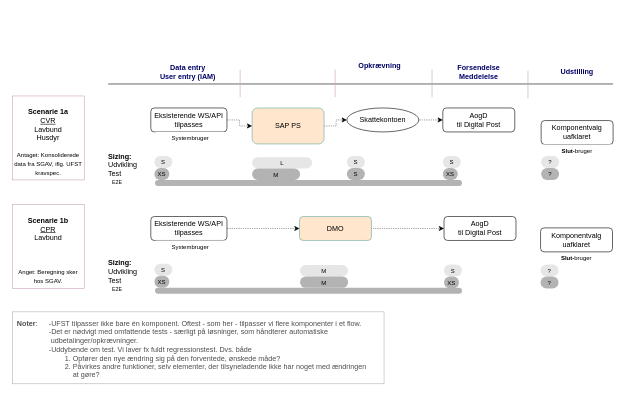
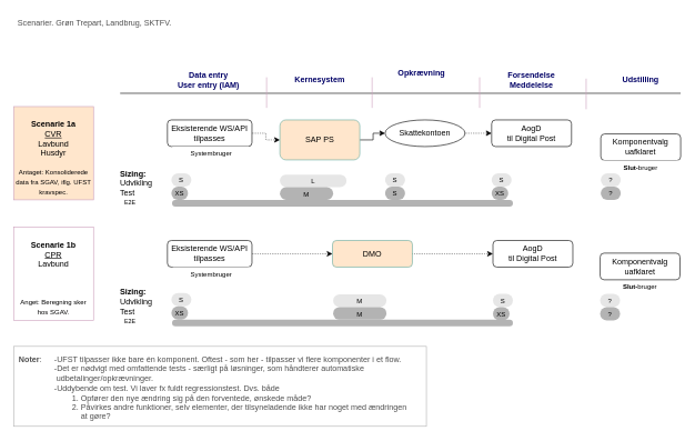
  <mxCell id="0" />
  <mxCell id="1" parent="0" />
  <mxCell id="2" value="Data entry&lt;div&gt;User entry (IAM)&lt;/div&gt;" style="rounded=0;whiteSpace=wrap;html=1;fillColor=none;strokeColor=none;shadow=0;glass=0;fontColor=#000066;fontStyle=1;" parent="1" vertex="1"><mxGeometry x="253" y="99" width="120" height="40" as="geometry" /></mxCell>
+ <mxCell id="3" value="Kernesystem" style="rounded=0;whiteSpace=wrap;html=1;fillColor=none;strokeColor=none;shadow=0;glass=0;fontColor=#000066;fontStyle=1;" parent="1" vertex="1"><mxGeometry x="420" y="99" width="120" height="40" as="geometry" /></mxCell>
  <mxCell id="4" value="Opkrævning" style="rounded=0;whiteSpace=wrap;html=1;fillColor=none;strokeColor=none;shadow=0;glass=0;fontColor=#000066;fontStyle=1;" parent="1" vertex="1"><mxGeometry x="573" y="89" width="120" height="40" as="geometry" /></mxCell>
  <mxCell id="5" value="Forsendelse&lt;div&gt;Meddelelse&lt;/div&gt;" style="rounded=0;whiteSpace=wrap;html=1;fillColor=none;strokeColor=none;shadow=0;glass=0;fontColor=#000066;fontStyle=1;" parent="1" vertex="1"><mxGeometry x="738" y="99" width="120" height="40" as="geometry" /></mxCell>
  <mxCell id="6" style="edgeStyle=orthogonalEdgeStyle;rounded=0;orthogonalLoop=1;jettySize=auto;html=1;entryX=0;entryY=0.5;entryDx=0;entryDy=0;strokeWidth=1;strokeColor=#000000;dashed=1;dashPattern=1 2;" parent="1" source="7" target="9" edge="1"><mxGeometry relative="1" as="geometry" /></mxCell>
  <mxCell id="7" value="Eksisterende WS/API tilpasses" style="rounded=1;whiteSpace=wrap;html=1;" parent="1" vertex="1"><mxGeometry x="251" y="179" width="127" height="40" as="geometry" /></mxCell>
- <mxCell id="8" style="edgeStyle=orthogonalEdgeStyle;rounded=0;orthogonalLoop=1;jettySize=auto;html=1;entryX=0;entryY=0.5;entryDx=0;entryDy=0;strokeWidth=1;strokeColor=#000000;dashed=1;dashPattern=1 2;" parent="1" source="9" target="12" edge="1"><mxGeometry relative="1" as="geometry" /></mxCell>
+ <mxCell id="8" style="edgeStyle=orthogonalEdgeStyle;rounded=0;orthogonalLoop=1;jettySize=auto;html=1;entryX=0;entryY=0.5;entryDx=0;entryDy=0;strokeWidth=1;strokeColor=#000000;dashed=0;dashPattern=1 2;" parent="1" source="9" target="12" edge="1"><mxGeometry relative="1" as="geometry" /></mxCell>
  <mxCell id="9" value="SAP PS" style="rounded=1;whiteSpace=wrap;html=1;fillColor=#ffe6cc;strokeColor=#67AB9F;" parent="1" vertex="1"><mxGeometry x="420" y="179" width="120" height="60" as="geometry" /></mxCell>
  <mxCell id="10" value="Udstilling" style="rounded=0;whiteSpace=wrap;html=1;fillColor=none;strokeColor=none;shadow=0;glass=0;fontColor=#000066;fontStyle=1;" parent="1" vertex="1"><mxGeometry x="902" y="99" width="120" height="40" as="geometry" /></mxCell>
  <mxCell id="11" style="edgeStyle=orthogonalEdgeStyle;rounded=0;orthogonalLoop=1;jettySize=auto;html=1;entryX=0;entryY=0.5;entryDx=0;entryDy=0;strokeWidth=1;strokeColor=#000000;dashed=1;dashPattern=1 2;" parent="1" source="12" target="13" edge="1"><mxGeometry relative="1" as="geometry" /></mxCell>
  <mxCell id="12" value="Skattekontoen" style="ellipse;whiteSpace=wrap;html=1;" parent="1" vertex="1"><mxGeometry x="578" y="179" width="120" height="40" as="geometry" /></mxCell>
  <mxCell id="13" value="AogD&lt;div&gt;til Digital Post&lt;/div&gt;" style="rounded=1;whiteSpace=wrap;html=1;" parent="1" vertex="1"><mxGeometry x="738" y="179" width="120" height="40" as="geometry" /></mxCell>
  <mxCell id="14" value="Komponentvalg&lt;div&gt;uafklaret&lt;/div&gt;" style="rounded=1;whiteSpace=wrap;html=1;" parent="1" vertex="1"><mxGeometry x="902" y="200" width="120" height="40" as="geometry" /></mxCell>
  <mxCell id="15" value="&lt;div&gt;&lt;b&gt;&lt;br&gt;&lt;/b&gt;&lt;/div&gt;&lt;b&gt;&lt;div&gt;&lt;br&gt;&lt;/div&gt;Scenarie 1b&lt;/b&gt;&lt;div&gt;&lt;u&gt;CPR&lt;/u&gt;&lt;/div&gt;&lt;div&gt;Lavbund&lt;/div&gt;&lt;div&gt;&lt;br&gt;&lt;/div&gt;&lt;div&gt;&lt;br&gt;&lt;/div&gt;&lt;div&gt;&lt;br&gt;&lt;/div&gt;&lt;div&gt;&lt;font style=&quot;font-size: 10px;&quot;&gt;Anget: Beregning sker hos SGAV.&lt;/font&gt;&lt;/div&gt;&lt;div&gt;&lt;br&gt;&lt;/div&gt;" style="rounded=0;whiteSpace=wrap;html=1;strokeWidth=1;strokeColor=#CDA2BE;spacing=4;" parent="1" vertex="1"><mxGeometry x="20" y="340" width="120" height="140" as="geometry" /></mxCell>
  <mxCell id="16" style="edgeStyle=orthogonalEdgeStyle;rounded=0;orthogonalLoop=1;jettySize=auto;html=1;strokeWidth=1;strokeColor=#000000;dashed=1;dashPattern=1 2;" parent="1" source="17" target="19" edge="1"><mxGeometry relative="1" as="geometry" /></mxCell>
  <mxCell id="17" value="Eksisterende WS/API tilpasses" style="rounded=1;whiteSpace=wrap;html=1;" parent="1" vertex="1"><mxGeometry x="251" y="360" width="127" height="40" as="geometry" /></mxCell>
  <mxCell id="18" style="edgeStyle=orthogonalEdgeStyle;rounded=0;orthogonalLoop=1;jettySize=auto;html=1;entryX=0;entryY=0.5;entryDx=0;entryDy=0;strokeWidth=1;strokeColor=#000000;dashed=1;dashPattern=1 2;" parent="1" source="19" target="20" edge="1"><mxGeometry relative="1" as="geometry" /></mxCell>
  <mxCell id="19" value="DMO" style="rounded=1;whiteSpace=wrap;html=1;fillColor=#ffe6cc;strokeColor=#67AB9F;" parent="1" vertex="1"><mxGeometry x="499" y="360" width="120" height="40" as="geometry" /></mxCell>
  <mxCell id="20" value="AogD&lt;div&gt;til Digital Post&lt;/div&gt;" style="rounded=1;whiteSpace=wrap;html=1;" parent="1" vertex="1"><mxGeometry x="740" y="360" width="120" height="40" as="geometry" /></mxCell>
  <mxCell id="21" value="&lt;font style=&quot;font-size: 10px;&quot;&gt;&lt;b&gt;Slut-&lt;/b&gt;bruger&lt;/font&gt;" style="rounded=1;whiteSpace=wrap;html=1;fontSize=9;strokeColor=none;" parent="1" vertex="1"><mxGeometry x="902" y="240" width="120" height="20" as="geometry" /></mxCell>
  <mxCell id="22" value="&lt;font style=&quot;font-size: 10px;&quot;&gt;Systembruger&lt;/font&gt;" style="rounded=1;whiteSpace=wrap;html=1;fontSize=9;strokeColor=none;" parent="1" vertex="1"><mxGeometry x="257" y="219" width="120" height="20" as="geometry" /></mxCell>
  <mxCell id="23" value="&lt;font style=&quot;font-size: 10px;&quot;&gt;Systembruger&lt;/font&gt;" style="rounded=1;whiteSpace=wrap;html=1;fontSize=9;strokeColor=none;" parent="1" vertex="1"><mxGeometry x="257" y="400" width="120" height="20" as="geometry" /></mxCell>
  <mxCell id="24" value="&lt;font style=&quot;font-size: 10px;&quot;&gt;&lt;b&gt;Slut-&lt;/b&gt;bruger&lt;/font&gt;" style="rounded=1;whiteSpace=wrap;html=1;fontSize=9;strokeColor=none;" parent="1" vertex="1"><mxGeometry x="901" y="419" width="120" height="20" as="geometry" /></mxCell>
  <mxCell id="25" value="Komponentvalg&lt;div&gt;uafklaret&lt;/div&gt;" style="rounded=1;whiteSpace=wrap;html=1;" parent="1" vertex="1"><mxGeometry x="901" y="379" width="120" height="40" as="geometry" /></mxCell>
  <mxCell id="26" value="S" style="rounded=1;whiteSpace=wrap;html=1;arcSize=50;fontSize=10;fillColor=#E6E6E6;strokeColor=none;" parent="1" vertex="1"><mxGeometry x="257" y="259" width="30" height="20" as="geometry" /></mxCell>
  <mxCell id="27" value="L" style="rounded=1;whiteSpace=wrap;html=1;arcSize=50;fontSize=10;fillColor=#E6E6E6;strokeColor=none;" parent="1" vertex="1"><mxGeometry x="420" y="261" width="100" height="19" as="geometry" /></mxCell>
  <mxCell id="28" value="S" style="rounded=1;whiteSpace=wrap;html=1;arcSize=50;fontSize=10;fillColor=#E6E6E6;strokeColor=none;" parent="1" vertex="1"><mxGeometry x="578" y="259" width="30" height="20" as="geometry" /></mxCell>
  <mxCell id="29" value="S" style="rounded=1;whiteSpace=wrap;html=1;arcSize=50;fontSize=10;fillColor=#E6E6E6;strokeColor=none;" parent="1" vertex="1"><mxGeometry x="738" y="259" width="30" height="20" as="geometry" /></mxCell>
  <mxCell id="30" value="S" style="rounded=1;whiteSpace=wrap;html=1;arcSize=50;fontSize=10;fillColor=#E6E6E6;strokeColor=none;" parent="1" vertex="1"><mxGeometry x="257" y="439" width="30" height="20" as="geometry" /></mxCell>
  <mxCell id="31" value="M" style="rounded=1;whiteSpace=wrap;html=1;arcSize=50;fontSize=10;fillColor=#E6E6E6;strokeColor=none;" parent="1" vertex="1"><mxGeometry x="500" y="441" width="80" height="19" as="geometry" /></mxCell>
  <mxCell id="32" value="S" style="rounded=1;whiteSpace=wrap;html=1;arcSize=50;fontSize=10;fillColor=#E6E6E6;strokeColor=none;" parent="1" vertex="1"><mxGeometry x="740" y="440" width="30" height="20" as="geometry" /></mxCell>
  <mxCell id="33" value="?" style="rounded=1;whiteSpace=wrap;html=1;arcSize=50;fontSize=10;fillColor=#E6E6E6;strokeColor=none;" parent="1" vertex="1"><mxGeometry x="902" y="259" width="30" height="20" as="geometry" /></mxCell>
  <mxCell id="34" value="?" style="rounded=1;whiteSpace=wrap;html=1;arcSize=50;fontSize=10;fillColor=#E6E6E6;strokeColor=none;" parent="1" vertex="1"><mxGeometry x="901" y="440" width="30" height="20" as="geometry" /></mxCell>
  <mxCell id="35" value="XS" style="rounded=1;whiteSpace=wrap;html=1;arcSize=50;fontSize=10;fillColor=#B3B3B3;strokeColor=none;" parent="1" vertex="1"><mxGeometry x="257" y="279" width="25" height="20" as="geometry" /></mxCell>
  <mxCell id="36" value="XS" style="rounded=1;whiteSpace=wrap;html=1;arcSize=50;fontSize=10;fillColor=#B3B3B3;strokeColor=none;" parent="1" vertex="1"><mxGeometry x="257" y="459" width="25" height="20" as="geometry" /></mxCell>
  <mxCell id="37" value="M" style="rounded=1;whiteSpace=wrap;html=1;arcSize=50;fontSize=10;fillColor=#B3B3B3;strokeColor=none;" parent="1" vertex="1"><mxGeometry x="500" y="460" width="80" height="19" as="geometry" /></mxCell>
  <mxCell id="38" value="M" style="rounded=1;whiteSpace=wrap;html=1;arcSize=50;fontSize=10;fillColor=#B3B3B3;strokeColor=none;" parent="1" vertex="1"><mxGeometry x="420" y="280" width="80" height="19" as="geometry" /></mxCell>
  <mxCell id="39" value="S" style="rounded=1;whiteSpace=wrap;html=1;arcSize=50;fontSize=10;fillColor=#B3B3B3;strokeColor=none;" parent="1" vertex="1"><mxGeometry x="578" y="279" width="30" height="20" as="geometry" /></mxCell>
  <mxCell id="40" value="XS" style="rounded=1;whiteSpace=wrap;html=1;arcSize=50;fontSize=10;fillColor=#B3B3B3;strokeColor=none;" parent="1" vertex="1"><mxGeometry x="738" y="279" width="25" height="20" as="geometry" /></mxCell>
  <mxCell id="41" value="XS" style="rounded=1;whiteSpace=wrap;html=1;arcSize=50;fontSize=10;fillColor=#B3B3B3;strokeColor=none;" parent="1" vertex="1"><mxGeometry x="740" y="460" width="25" height="20" as="geometry" /></mxCell>
  <mxCell id="42" value="?" style="rounded=1;whiteSpace=wrap;html=1;arcSize=50;fontSize=10;fillColor=#B3B3B3;strokeColor=none;" parent="1" vertex="1"><mxGeometry x="902" y="279" width="30" height="20" as="geometry" /></mxCell>
  <mxCell id="43" value="?" style="rounded=1;whiteSpace=wrap;html=1;arcSize=50;fontSize=10;fillColor=#B3B3B3;strokeColor=none;" parent="1" vertex="1"><mxGeometry x="901" y="460" width="30" height="20" as="geometry" /></mxCell>
- <mxCell id="44" value="&lt;div&gt;&lt;b&gt;&lt;br&gt;&lt;/b&gt;&lt;/div&gt;&lt;b&gt;Scenarie 1a&lt;/b&gt;&lt;div&gt;&lt;u&gt;CVR&lt;/u&gt;&lt;/div&gt;&lt;div&gt;Lavbund&lt;/div&gt;&lt;div&gt;Husdyr&lt;/div&gt;&lt;div&gt;&lt;br&gt;&lt;/div&gt;&lt;div&gt;&lt;font style=&quot;font-size: 10px;&quot;&gt;Antaget: Konsoliderede data fra SGAV, iflg. UFST kravspec.&lt;/font&gt;&lt;/div&gt;" style="rounded=0;whiteSpace=wrap;html=1;spacing=4;strokeWidth=1;strokeColor=#CDA2BE;" parent="1" vertex="1"><mxGeometry x="20" y="159" width="120" height="140" as="geometry" /></mxCell>
+ <mxCell id="44" value="&lt;div&gt;&lt;b&gt;&lt;br&gt;&lt;/b&gt;&lt;/div&gt;&lt;b&gt;Scenarie 1a&lt;/b&gt;&lt;div&gt;&lt;u&gt;CVR&lt;/u&gt;&lt;/div&gt;&lt;div&gt;Lavbund&lt;/div&gt;&lt;div&gt;Husdyr&lt;/div&gt;&lt;div&gt;&lt;br&gt;&lt;/div&gt;&lt;div&gt;&lt;font style=&quot;font-size: 10px;&quot;&gt;Antaget: Konsoliderede data fra SGAV, iflg. UFST kravspec.&lt;/font&gt;&lt;/div&gt;" style="rounded=0;whiteSpace=wrap;html=1;spacing=4;strokeWidth=1;strokeColor=#CDA2BE;fillColor=#ffe6cc;" parent="1" vertex="1"><mxGeometry x="20" y="159" width="120" height="140" as="geometry" /></mxCell>
  <mxCell id="45" value="&lt;div&gt;&lt;font style=&quot;color: rgb(77, 77, 77);&quot; face=&quot;Helvetica&quot;&gt;&lt;b&gt;Noter&lt;/b&gt;:&lt;span style=&quot;white-space: pre;&quot;&gt;&#09;&lt;/span&gt;-UFST tilpasser ikke bare én komponent. Oftest - som her - tilpasser vi flere komponenter i et flow.&lt;/font&gt;&lt;/div&gt;&lt;div&gt;&lt;font style=&quot;color: rgb(77, 77, 77);&quot; face=&quot;Helvetica&quot;&gt;&lt;span style=&quot;white-space: pre;&quot;&gt;&#09;&lt;/span&gt;&lt;span style=&quot;white-space: pre;&quot;&gt;&#09;&lt;/span&gt;-Det er nødvigt med omfattende tests - særligt på løsninger, som håndterer automatiske &lt;span style=&quot;white-space: pre;&quot;&gt;&#09;&lt;/span&gt;&lt;span style=&quot;white-space: pre;&quot;&gt;&#09;&lt;/span&gt;&amp;nbsp;udbetalinger/opkrævninger.&lt;/font&gt;&lt;/div&gt;&lt;div&gt;&lt;font style=&quot;color: rgb(77, 77, 77);&quot; face=&quot;Helvetica&quot;&gt;&lt;span style=&quot;white-space: pre;&quot;&gt;&#09;&lt;/span&gt;&lt;span style=&quot;white-space: pre;&quot;&gt;&#09;&lt;/span&gt;-Uddybende om test. Vi laver fx fuldt regressionstest. Dvs. både&lt;/font&gt;&lt;/div&gt;&lt;div&gt;&lt;span style=&quot;background-color: initial;&quot;&gt;&lt;font style=&quot;color: rgb(77, 77, 77);&quot;&gt;&lt;span style=&quot;white-space: pre;&quot;&gt;&#09;&lt;/span&gt;&lt;span style=&quot;white-space: pre;&quot;&gt;&#09;&lt;/span&gt;&lt;span style=&quot;white-space: pre;&quot;&gt;&#09;&lt;/span&gt;1. Opfører den nye ændring sig på den forventede, ønskede måde?&lt;/font&gt;&lt;/span&gt;&lt;/div&gt;&lt;div&gt;&lt;span style=&quot;background-color: initial;&quot;&gt;&lt;font style=&quot;color: rgb(77, 77, 77);&quot;&gt;&lt;span style=&quot;white-space: pre;&quot;&gt;&#09;&lt;/span&gt;&lt;span style=&quot;white-space: pre;&quot;&gt;&#09;&lt;/span&gt;&lt;span style=&quot;white-space: pre;&quot;&gt;&#09;&lt;/span&gt;2. Påvirkes andre funktioner, selv elementer, der tilsyneladende ikke har noget med ændringen &lt;span style=&quot;white-space: pre;&quot;&gt;&#09;&lt;/span&gt;&lt;span style=&quot;white-space: pre;&quot;&gt;&#09;&lt;/span&gt;&lt;span style=&quot;white-space: pre;&quot;&gt;&#09;&lt;/span&gt;&amp;nbsp; &amp;nbsp; at gøre?&lt;/font&gt;&lt;/span&gt;&lt;/div&gt;&lt;div&gt;&lt;br&gt;&lt;/div&gt;" style="rounded=0;whiteSpace=wrap;html=1;align=left;verticalAlign=top;spacingLeft=4;spacing=4;strokeColor=#B3B3B3;fillColor=none;spacingBottom=2;spacingTop=4;" parent="1" vertex="1"><mxGeometry x="20" y="519" width="620" height="120" as="geometry" /></mxCell>
+ <mxCell id="46" value="&lt;font style=&quot;color: rgb(77, 77, 77);&quot;&gt;&amp;nbsp;Scenarier. Grøn Trepart, Landbrug, SKTFV.&lt;/font&gt;" style="rounded=0;whiteSpace=wrap;html=1;dashed=1;dashPattern=1 2;align=left;verticalAlign=top;strokeColor=none;" parent="1" vertex="1"><mxGeometry x="21" y="20" width="620" height="38" as="geometry" /></mxCell>
  <mxCell id="47" value="&lt;div&gt;&lt;font face=&quot;Helvetica&quot;&gt;&lt;b&gt;Sizing:&lt;/b&gt;&lt;/font&gt;&lt;/div&gt;&lt;font face=&quot;Helvetica&quot;&gt;Udvikling&lt;br&gt;&lt;/font&gt;&lt;div&gt;&lt;font face=&quot;Helvetica&quot;&gt;Test&lt;/font&gt;&lt;/div&gt;&lt;div&gt;&lt;font face=&quot;Helvetica&quot;&gt;&amp;nbsp; &lt;font style=&quot;font-size: 9px;&quot;&gt;E2E&lt;/font&gt;&lt;/font&gt;&lt;/div&gt;" style="rounded=0;whiteSpace=wrap;dashed=1;dashPattern=1 2;align=left;strokeColor=none;fillColor=none;spacing=0;verticalAlign=middle;html=1;" parent="1" vertex="1"><mxGeometry x="180" y="439" width="70" height="40" as="geometry" /></mxCell>
  <mxCell id="48" value="" style="rounded=1;whiteSpace=wrap;html=1;fillColor=#B3B3B3;arcSize=50;strokeColor=none;" vertex="1" parent="1"><mxGeometry x="258" y="299" width="512" height="10" as="geometry" /></mxCell>
  <mxCell id="49" value="" style="rounded=1;whiteSpace=wrap;html=1;fillColor=#B3B3B3;arcSize=50;strokeColor=none;" vertex="1" parent="1"><mxGeometry x="258" y="479" width="512" height="10" as="geometry" /></mxCell>
  <mxCell id="50" value="" style="endArrow=none;html=1;rounded=0;entryX=1;entryY=1;entryDx=0;entryDy=0;" edge="1" parent="1" target="10"><mxGeometry width="50" height="50" relative="1" as="geometry"><mxPoint x="180" y="139" as="sourcePoint" /><mxPoint x="230" y="89" as="targetPoint" /></mxGeometry></mxCell>
  <mxCell id="51" value="" style="endArrow=none;html=1;rounded=0;exitX=1.075;exitY=0.85;exitDx=0;exitDy=0;exitPerimeter=0;strokeColor=#CDA2BE;" edge="1" parent="1"><mxGeometry width="50" height="50" relative="1" as="geometry"><mxPoint x="880" y="117" as="sourcePoint" /><mxPoint x="880" y="163" as="targetPoint" /></mxGeometry></mxCell>
  <mxCell id="52" value="" style="endArrow=none;html=1;rounded=0;exitX=1.075;exitY=0.85;exitDx=0;exitDy=0;exitPerimeter=0;strokeColor=#CDA2BE;" edge="1" parent="1"><mxGeometry width="50" height="50" relative="1" as="geometry"><mxPoint x="720" y="115" as="sourcePoint" /><mxPoint x="720" y="161" as="targetPoint" /></mxGeometry></mxCell>
  <mxCell id="53" value="" style="endArrow=none;html=1;rounded=0;exitX=1.075;exitY=0.85;exitDx=0;exitDy=0;exitPerimeter=0;strokeColor=#CDA2BE;" edge="1" parent="1"><mxGeometry width="50" height="50" relative="1" as="geometry"><mxPoint x="558.5" y="115" as="sourcePoint" /><mxPoint x="558.5" y="161" as="targetPoint" /></mxGeometry></mxCell>
  <mxCell id="54" value="" style="endArrow=none;html=1;rounded=0;exitX=1.075;exitY=0.85;exitDx=0;exitDy=0;exitPerimeter=0;strokeColor=#CDA2BE;" edge="1" parent="1"><mxGeometry width="50" height="50" relative="1" as="geometry"><mxPoint x="400" y="115" as="sourcePoint" /><mxPoint x="400" y="161" as="targetPoint" /></mxGeometry></mxCell>
  <mxCell id="55" value="&lt;div&gt;&lt;font face=&quot;Helvetica&quot;&gt;&lt;b&gt;Sizing:&lt;/b&gt;&lt;/font&gt;&lt;/div&gt;&lt;font face=&quot;Helvetica&quot;&gt;Udvikling&lt;br&gt;&lt;/font&gt;&lt;div&gt;&lt;font face=&quot;Helvetica&quot;&gt;Test&lt;/font&gt;&lt;/div&gt;&lt;div&gt;&lt;font face=&quot;Helvetica&quot;&gt;&amp;nbsp; &lt;font style=&quot;font-size: 9px;&quot;&gt;E2E&lt;/font&gt;&lt;/font&gt;&lt;/div&gt;" style="rounded=0;whiteSpace=wrap;dashed=1;dashPattern=1 2;align=left;strokeColor=none;fillColor=none;spacing=0;verticalAlign=middle;html=1;" vertex="1" parent="1"><mxGeometry x="180" y="261" width="70" height="40" as="geometry" /></mxCell>
